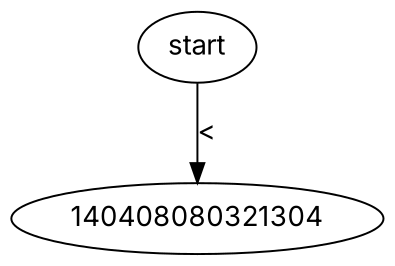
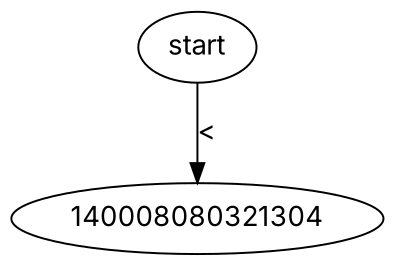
  digraph {
    fontname=Inter
    node [fontname=Inter]
    n1 [label=start]
-   140408080321304
+   140408080321304 [label=140008080321304]
    n1 -> 140408080321304 [label="<" fontname=Inter]
  }
